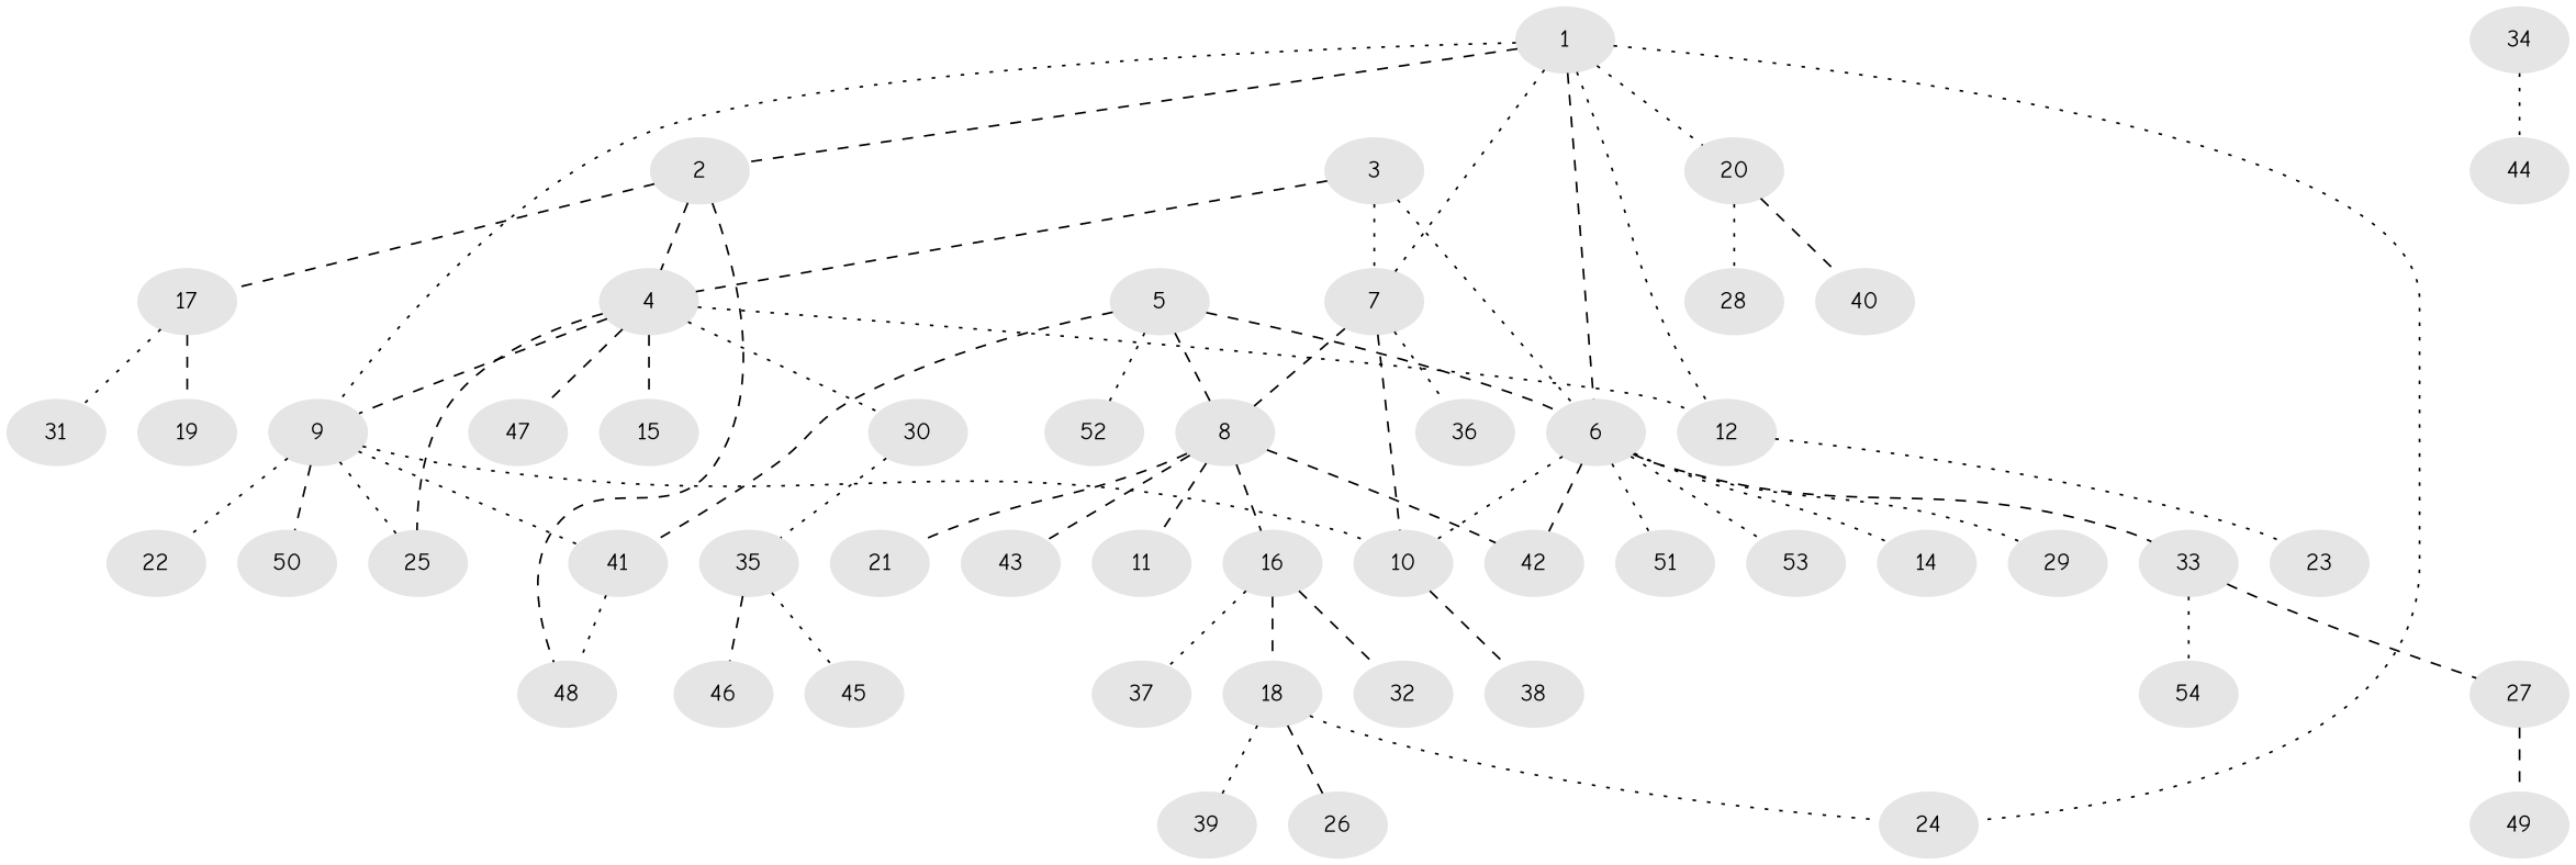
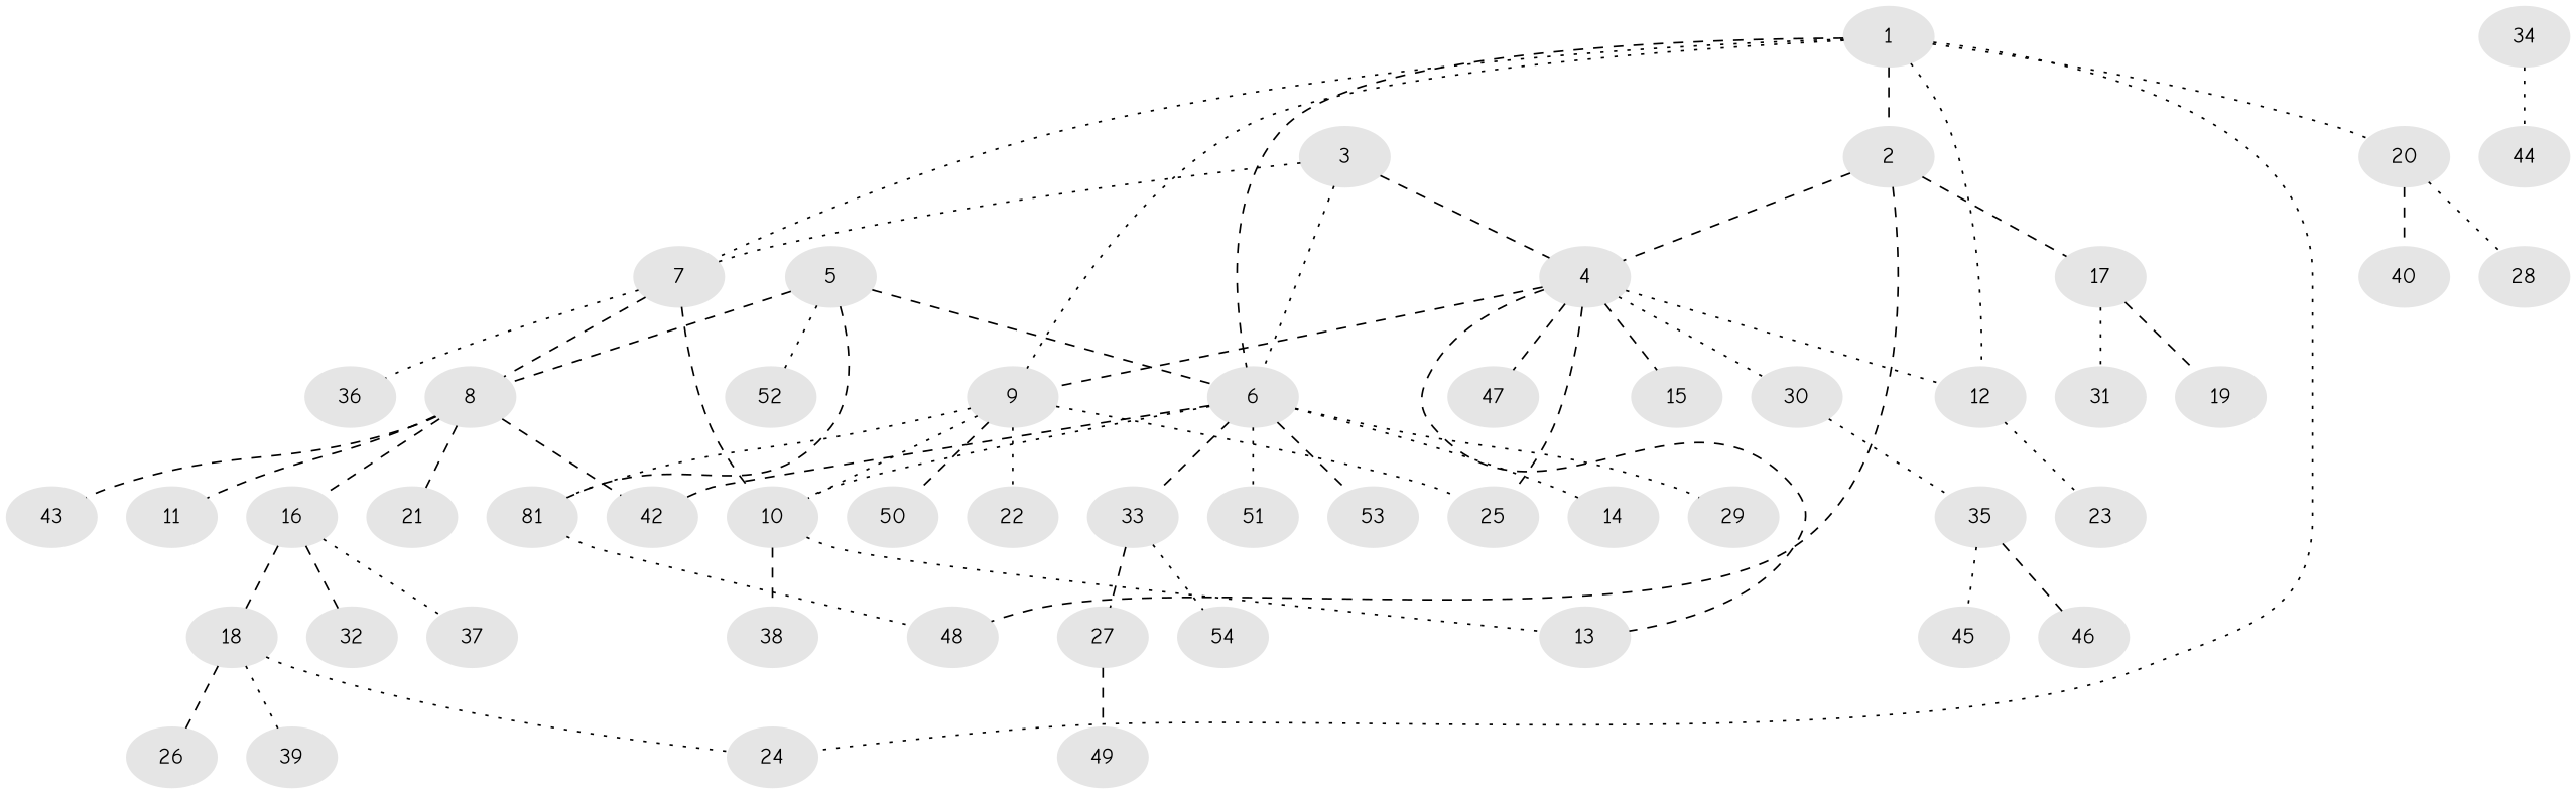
  graph {
    fontname="Comic Neue"
    node [color=gray90 fontname="Comic Neue" style=filled]
    edge [fontname="Comic Neue" style=dashed]
    1
    2
    6
    7
    9
    12
    20
    24
    4
    17
    48
    10
    14
    29
    33
    42
    51
    53
    8
    36
    25
-   41
+   41 [label=81]
    22
    50
    23
    28
    40
    34
    44
+   13
    15
    30
    47
    19
    31
    3
    35
    5
    52
    11
    16
    21
    43
    38
    27
    54
    18
    32
    37
    49
    26
    39
    45
    46
    1 -- 2
    1 -- 6
    1 -- 7 [style=dotted]
    1 -- 9 [style=dotted]
    1 -- 12 [style=dotted]
    1 -- 20 [style=dotted]
    1 -- 24 [style=dotted]
    2 -- 4
    2 -- 17
    2 -- 48
    6 -- 10 [style=dotted]
    6 -- 14 [style=dotted]
    6 -- 29 [style=dotted]
    6 -- 33
    6 -- 42
    6 -- 51 [style=dotted]
-   6 -- 53 [style=dotted]
+   6 -- 53
    7 -- 10
    7 -- 8
    7 -- 36 [style=dotted]
    9 -- 10 [style=dotted]
    9 -- 25 [style=dotted]
    9 -- 41 [style=dotted]
    9 -- 22 [style=dotted]
    9 -- 50
    12 -- 23 [style=dotted]
    20 -- 28 [style=dotted]
    20 -- 40
    4 -- 9
    4 -- 12 [style=dotted]
    4 -- 25
+   4 -- 13
    4 -- 15
    4 -- 30 [style=dotted]
    4 -- 47
    17 -- 19
    17 -- 31 [style=dotted]
+   10 -- 13 [style=dotted]
    10 -- 38
    33 -- 27
    33 -- 54 [style=dotted]
    8 -- 42
    8 -- 11
    8 -- 16
    8 -- 21
    8 -- 43
    41 -- 48 [style=dotted]
    34 -- 44 [style=dotted]
    30 -- 35 [style=dotted]
    3 -- 6 [style=dotted]
    3 -- 7 [style=dotted]
    3 -- 4
    35 -- 45 [style=dotted]
    35 -- 46
    5 -- 6
    5 -- 8
    5 -- 41
    5 -- 52 [style=dotted]
    16 -- 18
    16 -- 32
    16 -- 37 [style=dotted]
    27 -- 49
    18 -- 24 [style=dotted]
    18 -- 26
    18 -- 39 [style=dotted]
  }
